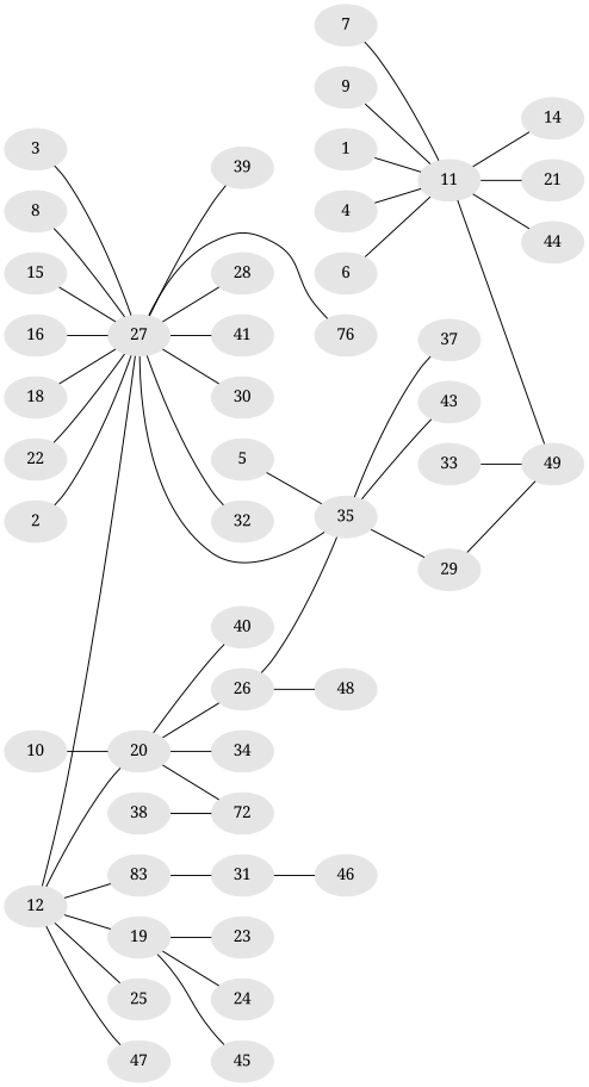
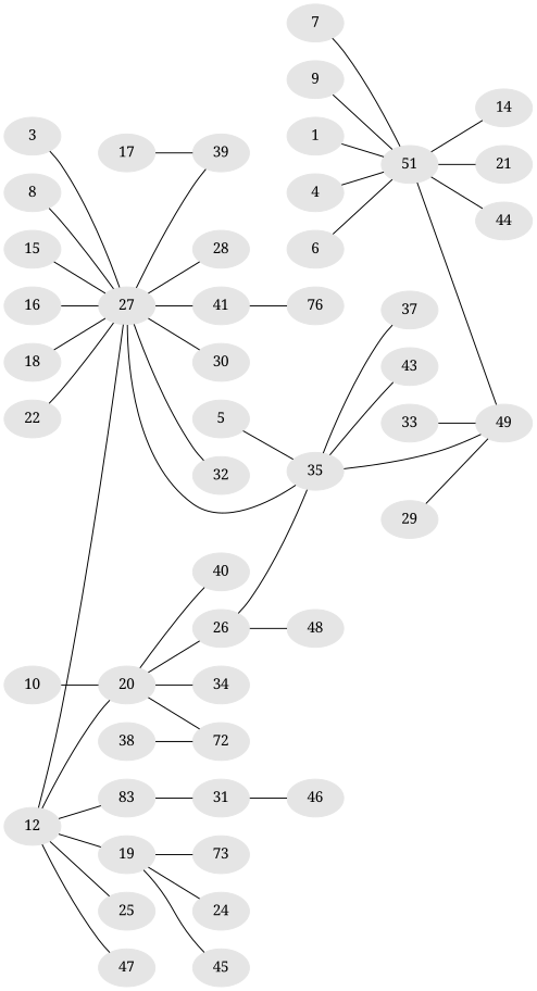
  graph {
    fontname="Noto Serif"
    rankdir=LR
    node [color=gray90 fontname="Noto Serif" style=filled]
    edge [fontname="Noto Serif" weight=1.0]
    1
-   11
+   11 [label=51]
    14
    21
    44
    49
-   2
    27
    35
    39
    28
    30
    32
    n14 [label=76]
    41
    3
    4
    5
    37
    43
    6
    7
    8
    9
    10
    20
    26
    34
    40
    n30 [label=72]
    12
    n32 [label=83]
    19
    25
    47
    31
-   23
+   23 [label=73]
    24
    45
    46
    15
    16
+   17
    18
    48
    22
    29
    33
    38
    1 -- 11
    11 -- 14
    11 -- 21
    11 -- 44
    11 -- 49
-   2 -- 27
    27 -- 35
    27 -- 39 [weight=2.0]
    27 -- 28
    27 -- 30
    27 -- 32
-   27 -- n14
+   41 -- n14
    27 -- 41
-   35 -- 29
+   35 -- 49
    35 -- 37
    35 -- 43
    3 -- 27
    4 -- 11
    5 -- 35
    6 -- 11
    7 -- 11
    8 -- 27
    9 -- 11
    10 -- 20
    20 -- 26
    20 -- 34
    20 -- 40
    20 -- n30
    26 -- 35
    26 -- 48
    12 -- 27
    12 -- 20
    12 -- n32
    12 -- 19
    12 -- 25
    12 -- 47
    n32 -- 31
    19 -- 23
    19 -- 24
    19 -- 45
    31 -- 46
    15 -- 27
    16 -- 27
+   17 -- 39
    18 -- 27
    22 -- 27
    29 -- 49
    33 -- 49 [weight=2.0]
    38 -- n30
  }
